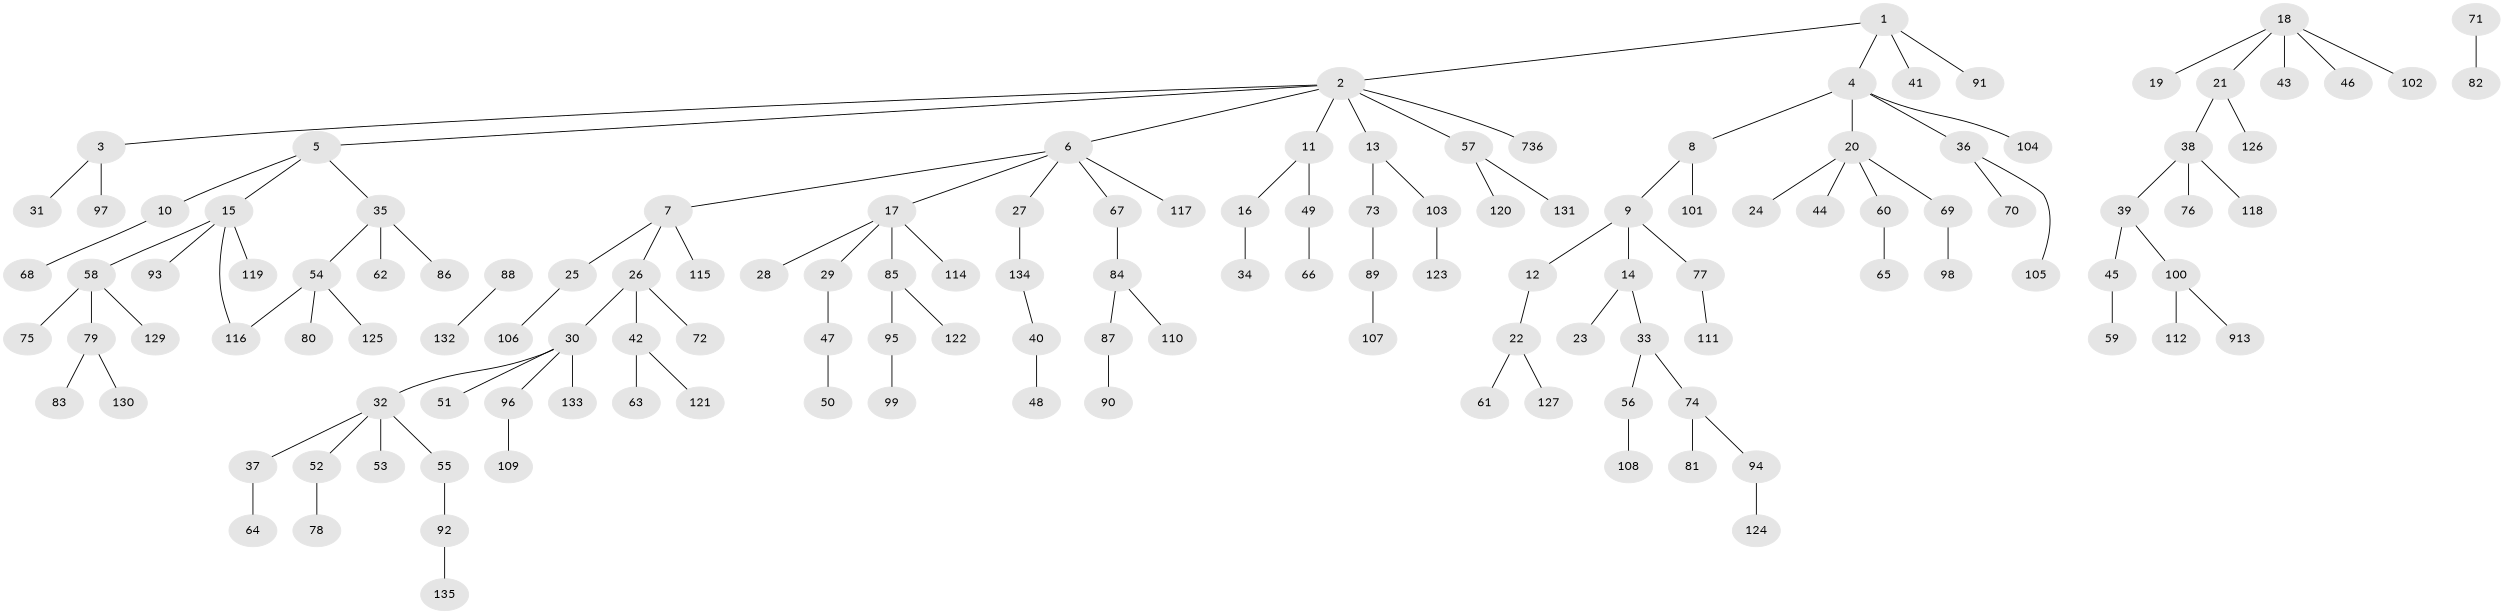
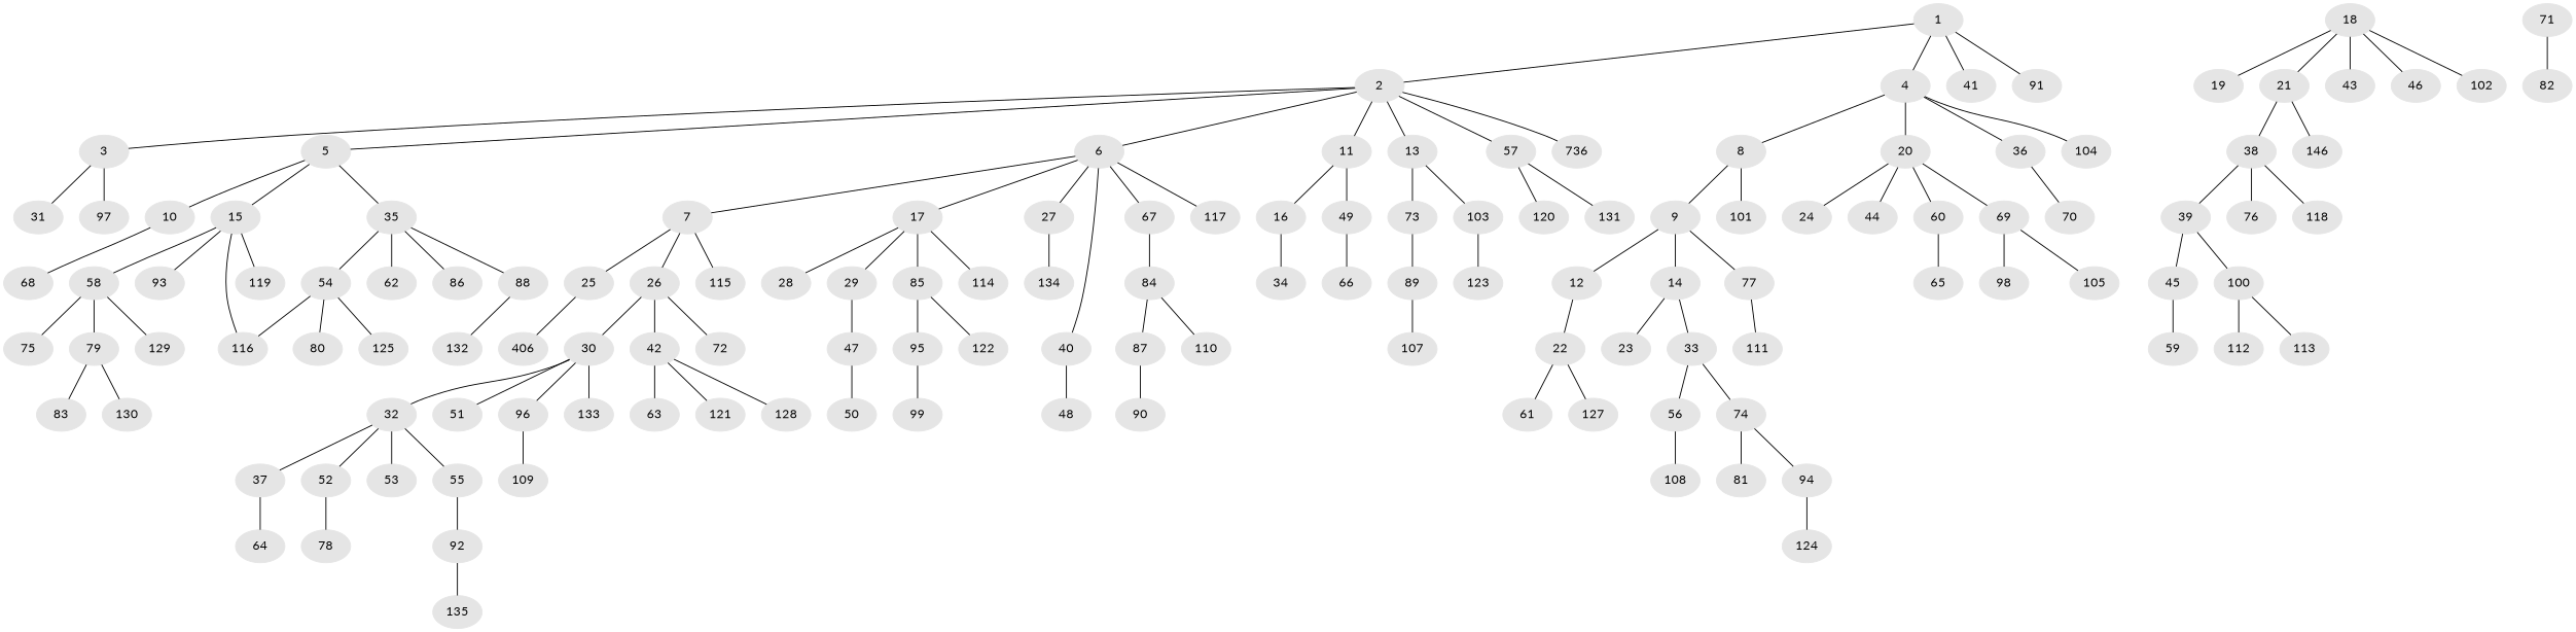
  graph {
    fontname=Lato
    node [color=gray90 fontname=Lato style=filled]
    edge [fontname=Lato]
    1
    2
    4
    41
    91
    3
    5
    6
    11
    13
    57
    n12 [label=736]
    8
    20
    36
    104
    31
    97
    10
    15
    35
    7
    17
    27
    40
    67
    117
    16
    49
    73
    103
    120
    131
    9
    101
    24
    44
    60
    69
    70
    105
    68
    58
    93
    116
    119
    54
    62
    86
    88
    25
    26
    115
    28
    29
    85
    114
    134
    48
    84
-   106
+   106 [label=406]
    30
    42
    72
    12
    14
    77
    18
    19
    21
    43
    46
    102
    22
    23
    33
    111
    34
    66
    61
    127
    89
    123
    56
    74
    75
    79
    129
    47
    95
    122
    38
-   126
+   126 [label=146]
    65
    98
    39
    76
    118
    32
    51
    96
    133
    63
    121
+   128
    50
    37
    52
    53
    55
    109
    64
    78
    92
    108
    81
    94
    80
    125
    132
    45
    100
    59
    112
-   113 [label=913]
+   113
    71
    82
    135
    83
    130
    87
    110
    107
    124
    90
    99
    1 -- 2
    1 -- 4
    1 -- 41
    1 -- 91
    2 -- 3
    2 -- 5
    2 -- 6
    2 -- 11
    2 -- 13
    2 -- 57
    2 -- n12
    4 -- 8
    4 -- 20
    4 -- 36
    4 -- 104
    3 -- 31
    3 -- 97
    5 -- 10
    5 -- 15
    5 -- 35
    6 -- 7
    6 -- 17
    6 -- 27
-   134 -- 40
+   6 -- 40
    6 -- 67
    6 -- 117
    11 -- 16
    11 -- 49
    13 -- 73
    13 -- 103
    57 -- 120
    57 -- 131
    8 -- 9
    8 -- 101
    20 -- 24
    20 -- 44
    20 -- 60
    20 -- 69
    36 -- 70
-   36 -- 105
+   69 -- 105
    10 -- 68
    15 -- 58
    15 -- 93
    15 -- 116
    15 -- 119
    35 -- 54
    35 -- 62
    35 -- 86
+   35 -- 88
    7 -- 25
    7 -- 26
    7 -- 115
    17 -- 28
    17 -- 29
    17 -- 85
    17 -- 114
    27 -- 134
    40 -- 48
    67 -- 84
    16 -- 34
    49 -- 66
    73 -- 89
    103 -- 123
    9 -- 12
    9 -- 14
    9 -- 77
    60 -- 65
    69 -- 98
    58 -- 75
    58 -- 79
    58 -- 129
    54 -- 116
    54 -- 80
    54 -- 125
    88 -- 132
    25 -- 106
    26 -- 30
    26 -- 42
    26 -- 72
    29 -- 47
    85 -- 95
    85 -- 122
    84 -- 87
    84 -- 110
    30 -- 32
    30 -- 51
    30 -- 96
    30 -- 133
    42 -- 63
    42 -- 121
+   42 -- 128
    12 -- 22
    14 -- 23
    14 -- 33
    77 -- 111
    18 -- 19
    18 -- 21
    18 -- 43
    18 -- 46
    18 -- 102
    21 -- 38
    21 -- 126
    22 -- 61
    22 -- 127
    33 -- 56
    33 -- 74
    89 -- 107
    56 -- 108
    74 -- 81
    74 -- 94
    79 -- 83
    79 -- 130
    47 -- 50
    95 -- 99
    38 -- 39
    38 -- 76
    38 -- 118
    39 -- 45
    39 -- 100
    32 -- 37
    32 -- 52
    32 -- 53
    32 -- 55
    96 -- 109
    37 -- 64
    52 -- 78
    55 -- 92
    92 -- 135
    94 -- 124
    45 -- 59
    100 -- 112
    100 -- 113
    71 -- 82
    87 -- 90
  }
